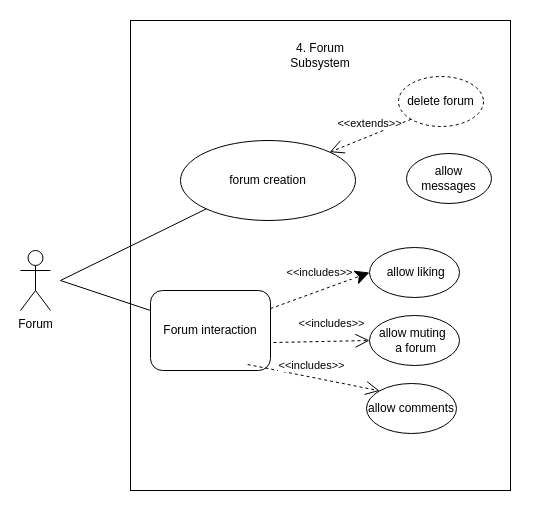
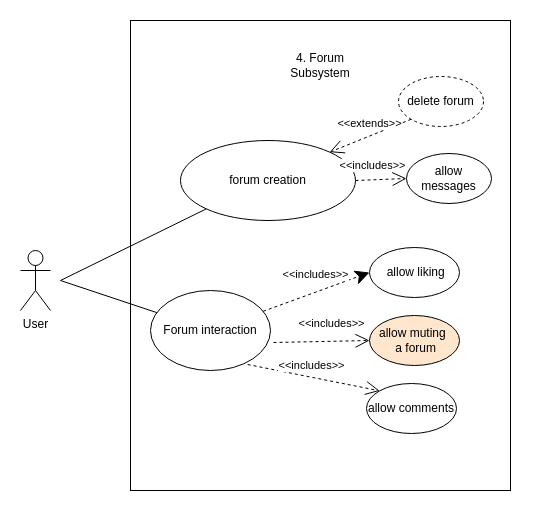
  <mxCell id="0" />
  <mxCell id="1" parent="0" />
  <mxCell id="2" value="" style="rounded=0;whiteSpace=wrap;html=1;" vertex="1" parent="1"><mxGeometry x="130.001" y="20.002" width="380" height="470" as="geometry" /></mxCell>
  <mxCell id="3" value="forum creation" style="ellipse;whiteSpace=wrap;html=1;" vertex="1" parent="1"><mxGeometry x="180.001" y="140.002" width="175" height="80" as="geometry" /></mxCell>
- <mxCell id="4" value="Forum interaction" style="whiteSpace=wrap;html=1;rounded=1;" vertex="1" parent="1"><mxGeometry x="150.001" y="290.002" width="120" height="80" as="geometry" /></mxCell>
- <mxCell id="5" value="Forum" style="shape=umlActor;verticalLabelPosition=bottom;verticalAlign=top;html=1;outlineConnect=0;" vertex="1" parent="1"><mxGeometry x="20.001" y="250.002" width="30" height="60" as="geometry" /></mxCell>
+ <mxCell id="4" value="Forum interaction" style="ellipse;whiteSpace=wrap;html=1;" vertex="1" parent="1"><mxGeometry x="150.001" y="290.002" width="120" height="80" as="geometry" /></mxCell>
+ <mxCell id="5" value="User" style="shape=umlActor;verticalLabelPosition=bottom;verticalAlign=top;html=1;outlineConnect=0;" vertex="1" parent="1"><mxGeometry x="20.001" y="250.002" width="30" height="60" as="geometry" /></mxCell>
  <mxCell id="6" value="" style="endArrow=none;html=1;rounded=0;" edge="1" parent="1" target="4"><mxGeometry width="50" height="50" relative="1" as="geometry"><mxPoint x="60.001" y="280.002" as="sourcePoint" /><mxPoint x="280.001" y="210.002" as="targetPoint" /></mxGeometry></mxCell>
  <mxCell id="7" value="allow messages" style="ellipse;whiteSpace=wrap;html=1;" vertex="1" parent="1"><mxGeometry x="406.001" y="153.002" width="85" height="50" as="geometry" /></mxCell>
  <mxCell id="8" value="&amp;nbsp;allow liking" style="ellipse;whiteSpace=wrap;html=1;" vertex="1" parent="1"><mxGeometry x="369.001" y="247.002" width="90" height="50" as="geometry" /></mxCell>
- <mxCell id="9" value="allow muting&amp;nbsp;&lt;br&gt;&amp;nbsp;a forum" style="ellipse;whiteSpace=wrap;html=1;" vertex="1" parent="1"><mxGeometry x="369.001" y="315.002" width="90" height="50" as="geometry" /></mxCell>
+ <mxCell id="9" value="allow muting&amp;nbsp;&lt;br&gt;&amp;nbsp;a forum" style="ellipse;whiteSpace=wrap;html=1;fillColor=#ffe6cc;" vertex="1" parent="1"><mxGeometry x="369.001" y="315.002" width="90" height="50" as="geometry" /></mxCell>
+ <mxCell id="10" value="&amp;lt;&amp;lt;includes&amp;gt;&amp;gt;" style="endArrow=open;endSize=12;dashed=1;html=1;rounded=0;entryX=0;entryY=0.5;entryDx=0;entryDy=0;exitX=1;exitY=0.5;exitDx=0;exitDy=0;" edge="1" parent="1" source="3" target="7"><mxGeometry x="-0.294" y="14" width="160" relative="1" as="geometry"><mxPoint x="310.001" y="79.002" as="sourcePoint" /><mxPoint x="435.001" y="79.002" as="targetPoint" /><mxPoint as="offset" /></mxGeometry></mxCell>
  <mxCell id="11" value="&amp;lt;&amp;lt;includes&amp;gt;&amp;gt;" style="endArrow=classic;endSize=12;dashed=1;html=1;rounded=0;entryX=0;entryY=0.5;entryDx=0;entryDy=0;" edge="1" parent="1" source="4" target="8"><mxGeometry x="0.095" y="17" width="160" relative="1" as="geometry"><mxPoint x="280.001" y="320.002" as="sourcePoint" /><mxPoint x="390.001" y="180.002" as="targetPoint" /><mxPoint as="offset" /></mxGeometry></mxCell>
  <mxCell id="12" value="&amp;lt;&amp;lt;includes&amp;gt;&amp;gt;" style="endArrow=open;endSize=12;dashed=1;html=1;rounded=0;exitX=1.025;exitY=0.65;exitDx=0;exitDy=0;exitPerimeter=0;entryX=0;entryY=0.5;entryDx=0;entryDy=0;" edge="1" parent="1" source="4" target="9"><mxGeometry x="0.217" y="18" width="160" relative="1" as="geometry"><mxPoint x="330.001" y="240.002" as="sourcePoint" /><mxPoint x="360.001" y="370.002" as="targetPoint" /><mxPoint as="offset" /></mxGeometry></mxCell>
  <mxCell id="13" value="" style="endArrow=none;html=1;rounded=0;entryX=0;entryY=1;entryDx=0;entryDy=0;" edge="1" parent="1" target="3"><mxGeometry width="50" height="50" relative="1" as="geometry"><mxPoint x="60.001" y="280.002" as="sourcePoint" /><mxPoint x="170.001" y="240.002" as="targetPoint" /></mxGeometry></mxCell>
  <mxCell id="14" value="allow comments" style="ellipse;whiteSpace=wrap;html=1;" vertex="1" parent="1"><mxGeometry x="366.001" y="383.002" width="90" height="50" as="geometry" /></mxCell>
  <mxCell id="15" value="&amp;lt;&amp;lt;includes&amp;gt;&amp;gt;" style="endArrow=open;endSize=12;dashed=1;html=1;rounded=0;entryX=0;entryY=0;entryDx=0;entryDy=0;exitX=0.81;exitY=0.925;exitDx=0;exitDy=0;exitPerimeter=0;" edge="1" parent="1" source="4" target="14"><mxGeometry x="-0.057" y="12" width="160" relative="1" as="geometry"><mxPoint x="291.001" y="410.002" as="sourcePoint" /><mxPoint x="370.001" y="380.002" as="targetPoint" /><mxPoint as="offset" /></mxGeometry></mxCell>
- <mxCell id="16" value="4. Forum Subsystem" style="text;html=1;align=center;verticalAlign=middle;whiteSpace=wrap;rounded=0;" vertex="1" parent="1"><mxGeometry x="290.001" y="40.002" width="60" height="30" as="geometry" /></mxCell>
+ <mxCell id="16" value="4. Forum Subsystem" style="text;html=1;align=center;verticalAlign=middle;whiteSpace=wrap;rounded=0;" vertex="1" parent="1"><mxGeometry x="290.001" y="50.002" width="60" height="30" as="geometry" /></mxCell>
  <mxCell id="17" value="delete forum" style="ellipse;whiteSpace=wrap;html=1;dashed=1;" vertex="1" parent="1"><mxGeometry x="398.001" y="76.002" width="85" height="50" as="geometry" /></mxCell>
  <mxCell id="18" value="&amp;lt;&amp;lt;extends&amp;gt;&amp;gt;" style="endArrow=open;endSize=12;dashed=1;html=1;rounded=0;entryX=1;entryY=0;entryDx=0;entryDy=0;exitX=0;exitY=1;exitDx=0;exitDy=0;" edge="1" parent="1" source="17" target="3"><mxGeometry x="-0.111" y="-11" width="160" relative="1" as="geometry"><mxPoint x="310" y="190" as="sourcePoint" /><mxPoint x="419" y="116" as="targetPoint" /><mxPoint x="-1" as="offset" /><Array as="points" /></mxGeometry></mxCell>
